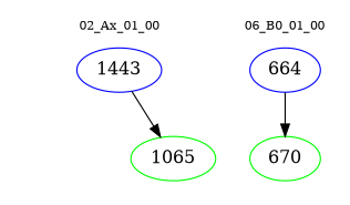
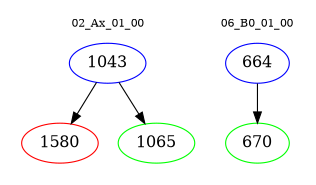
  digraph {
    node [color=blue]
    edge [color=black]
-   n1 [label=1443]
+   n1 [label=1043]
+   n2 [color=red label=1580]
    n3 [color=green label=1065]
    n4 [label=664]
    n5 [color=green label=670]
    subgraph cluster_1 {
      color=white
      fontsize=10
      label="02_Ax_01_00"
      n1
+     n2
      n3
    }
    subgraph cluster_2 {
      color=white
      fontsize=10
      label="06_B0_01_00"
      n4
      n5
    }
+   n1 -> n2
    n1 -> n3
    n4 -> n5
  }
